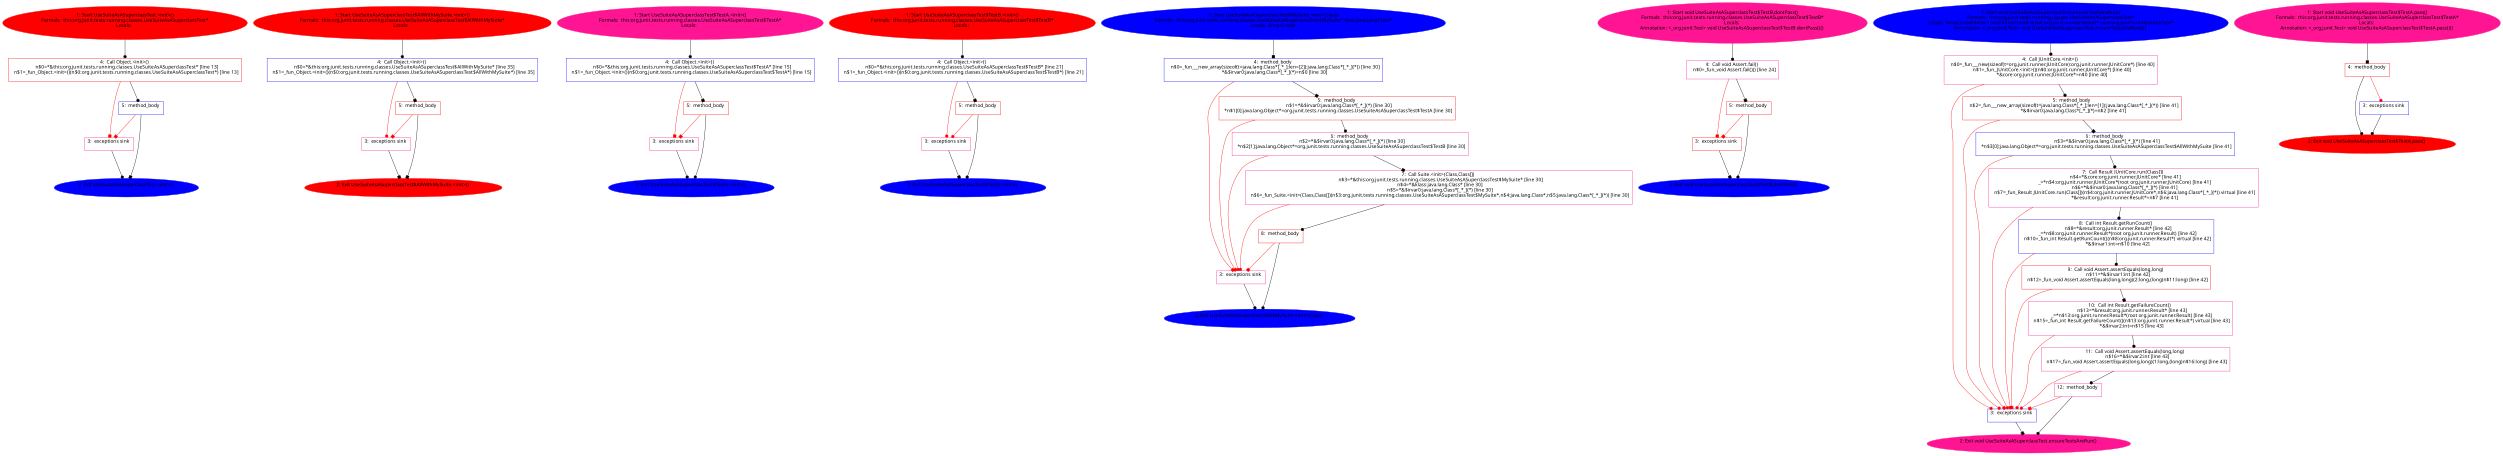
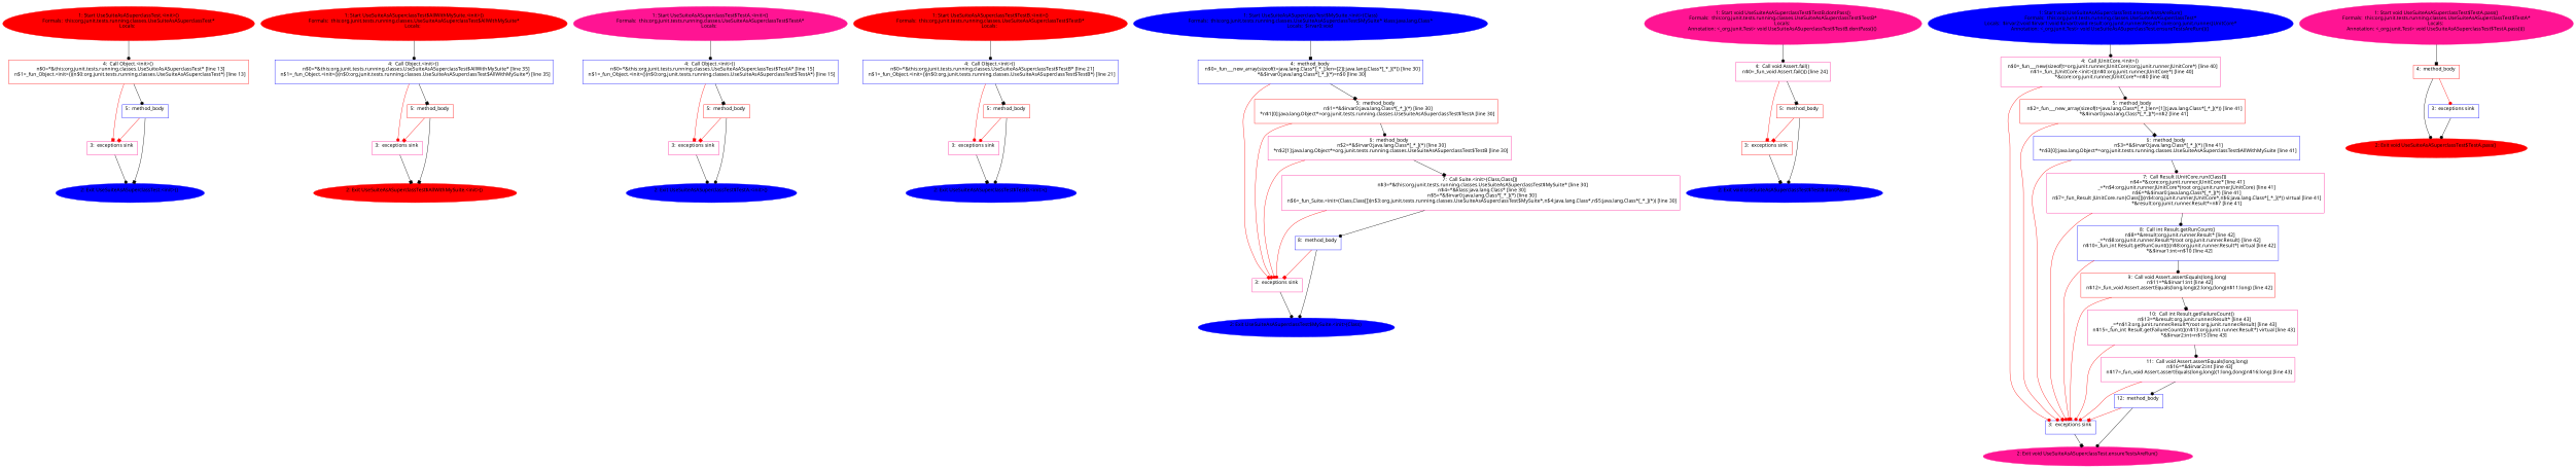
  digraph {
    fontname="Noto Sans"
    node [color=deeppink fontname="Noto Sans" shape=box]
    edge [arrowhead=dot fontname="Noto Sans"]
    n1 [color=red label="1: Start UseSuiteAsASuperclassTest.<init>()\nFormals:  this:org.junit.tests.running.classes.UseSuiteAsASuperclassTest*\nLocals:  \n  " style=filled shape=""]
    n2 [color=red label="4:  Call Object.<init>() \n   n$0=*&this:org.junit.tests.running.classes.UseSuiteAsASuperclassTest* [line 13]\n  n$1=_fun_Object.<init>()(n$0:org.junit.tests.running.classes.UseSuiteAsASuperclassTest*) [line 13]\n "]
    n3 [label="3:  exceptions sink \n  "]
    n4 [color=blue label="5:  method_body \n  "]
    n5 [color=blue label="2: Exit UseSuiteAsASuperclassTest.<init>() \n  " style=filled shape=""]
    n6 [color=red label="1: Start UseSuiteAsASuperclassTest$AllWithMySuite.<init>()\nFormals:  this:org.junit.tests.running.classes.UseSuiteAsASuperclassTest$AllWithMySuite*\nLocals:  \n  " style=filled shape=""]
    n7 [color=blue label="4:  Call Object.<init>() \n   n$0=*&this:org.junit.tests.running.classes.UseSuiteAsASuperclassTest$AllWithMySuite* [line 35]\n  n$1=_fun_Object.<init>()(n$0:org.junit.tests.running.classes.UseSuiteAsASuperclassTest$AllWithMySuite*) [line 35]\n "]
    n8 [label="3:  exceptions sink \n  "]
    n9 [color=red label="5:  method_body \n  "]
    n10 [color=red label="2: Exit UseSuiteAsASuperclassTest$AllWithMySuite.<init>() \n  " style=filled shape=""]
    n11 [label="1: Start UseSuiteAsASuperclassTest$TestA.<init>()\nFormals:  this:org.junit.tests.running.classes.UseSuiteAsASuperclassTest$TestA*\nLocals:  \n  " style=filled shape=""]
    n12 [color=blue label="4:  Call Object.<init>() \n   n$0=*&this:org.junit.tests.running.classes.UseSuiteAsASuperclassTest$TestA* [line 15]\n  n$1=_fun_Object.<init>()(n$0:org.junit.tests.running.classes.UseSuiteAsASuperclassTest$TestA*) [line 15]\n "]
    n13 [label="3:  exceptions sink \n  "]
    n14 [color=red label="5:  method_body \n  "]
    n15 [color=blue label="2: Exit UseSuiteAsASuperclassTest$TestA.<init>() \n  " style=filled shape=""]
    n16 [color=red label="1: Start UseSuiteAsASuperclassTest$TestB.<init>()\nFormals:  this:org.junit.tests.running.classes.UseSuiteAsASuperclassTest$TestB*\nLocals:  \n  " style=filled shape=""]
    n17 [color=blue label="4:  Call Object.<init>() \n   n$0=*&this:org.junit.tests.running.classes.UseSuiteAsASuperclassTest$TestB* [line 21]\n  n$1=_fun_Object.<init>()(n$0:org.junit.tests.running.classes.UseSuiteAsASuperclassTest$TestB*) [line 21]\n "]
    n18 [label="3:  exceptions sink \n  "]
    n19 [color=red label="5:  method_body \n  "]
    n20 [color=blue label="2: Exit UseSuiteAsASuperclassTest$TestB.<init>() \n  " style=filled shape=""]
    n21 [color=blue label="1: Start UseSuiteAsASuperclassTest$MySuite.<init>(Class)\nFormals:  this:org.junit.tests.running.classes.UseSuiteAsASuperclassTest$MySuite* klass:java.lang.Class*\nLocals:  $irvar0:void \n  " style=filled shape=""]
    n22 [color=blue label="4:  method_body \n   n$0=_fun___new_array(sizeof(t=java.lang.Class*[_*_];len=[2]):java.lang.Class*[_*_](*)) [line 30]\n  *&$irvar0:java.lang.Class*[_*_](*)=n$0 [line 30]\n "]
    n23 [label="3:  exceptions sink \n  "]
    n24 [color=red label="5:  method_body \n   n$1=*&$irvar0:java.lang.Class*[_*_](*) [line 30]\n  *n$1[0]:java.lang.Object*=org.junit.tests.running.classes.UseSuiteAsASuperclassTest$TestA [line 30]\n "]
    n25 [color=blue label="2: Exit UseSuiteAsASuperclassTest$MySuite.<init>(Class) \n  " style=filled shape=""]
    n26 [label="6:  method_body \n   n$2=*&$irvar0:java.lang.Class*[_*_](*) [line 30]\n  *n$2[1]:java.lang.Object*=org.junit.tests.running.classes.UseSuiteAsASuperclassTest$TestB [line 30]\n "]
    n27 [label="7:  Call Suite.<init>(Class,Class[]) \n   n$3=*&this:org.junit.tests.running.classes.UseSuiteAsASuperclassTest$MySuite* [line 30]\n  n$4=*&klass:java.lang.Class* [line 30]\n  n$5=*&$irvar0:java.lang.Class*[_*_](*) [line 30]\n  n$6=_fun_Suite.<init>(Class,Class[])(n$3:org.junit.tests.running.classes.UseSuiteAsASuperclassTest$MySuite*,n$4:java.lang.Class*,n$5:java.lang.Class*[_*_](*)) [line 30]\n "]
-   n28 [color=red label="8:  method_body \n  "]
+   n28 [color=blue label="8:  method_body \n  "]
    n29 [label="1: Start void UseSuiteAsASuperclassTest$TestB.dontPass()\nFormals:  this:org.junit.tests.running.classes.UseSuiteAsASuperclassTest$TestB*\nLocals: \nAnnotation: <_org.junit.Test> void UseSuiteAsASuperclassTest$TestB.dontPass()() \n  " style=filled shape=""]
    n30 [label="4:  Call void Assert.fail() \n   n$0=_fun_void Assert.fail()() [line 24]\n "]
    n31 [color=red label="3:  exceptions sink \n  "]
    n32 [color=red label="5:  method_body \n  "]
    n33 [color=blue label="2: Exit void UseSuiteAsASuperclassTest$TestB.dontPass() \n  " style=filled shape=""]
    n34 [color=blue label="1: Start void UseSuiteAsASuperclassTest.ensureTestsAreRun()\nFormals:  this:org.junit.tests.running.classes.UseSuiteAsASuperclassTest*\nLocals:  $irvar2:void $irvar1:void $irvar0:void result:org.junit.runner.Result* core:org.junit.runner.JUnitCore*\nAnnotation: <_org.junit.Test> void UseSuiteAsASuperclassTest.ensureTestsAreRun()() \n  " style=filled shape=""]
    n35 [label="4:  Call JUnitCore.<init>() \n   n$0=_fun___new(sizeof(t=org.junit.runner.JUnitCore):org.junit.runner.JUnitCore*) [line 40]\n  n$1=_fun_JUnitCore.<init>()(n$0:org.junit.runner.JUnitCore*) [line 40]\n  *&core:org.junit.runner.JUnitCore*=n$0 [line 40]\n "]
    n36 [color=blue label="3:  exceptions sink \n  "]
    n37 [color=red label="5:  method_body \n   n$2=_fun___new_array(sizeof(t=java.lang.Class*[_*_];len=[1]):java.lang.Class*[_*_](*)) [line 41]\n  *&$irvar0:java.lang.Class*[_*_](*)=n$2 [line 41]\n "]
    n38 [label="2: Exit void UseSuiteAsASuperclassTest.ensureTestsAreRun() \n  " style=filled shape=""]
    n39 [color=blue label="6:  method_body \n   n$3=*&$irvar0:java.lang.Class*[_*_](*) [line 41]\n  *n$3[0]:java.lang.Object*=org.junit.tests.running.classes.UseSuiteAsASuperclassTest$AllWithMySuite [line 41]\n "]
    n40 [label="7:  Call Result JUnitCore.run(Class[]) \n   n$4=*&core:org.junit.runner.JUnitCore* [line 41]\n  _=*n$4:org.junit.runner.JUnitCore*(root org.junit.runner.JUnitCore) [line 41]\n  n$6=*&$irvar0:java.lang.Class*[_*_](*) [line 41]\n  n$7=_fun_Result JUnitCore.run(Class[])(n$4:org.junit.runner.JUnitCore*,n$6:java.lang.Class*[_*_](*)) virtual [line 41]\n  *&result:org.junit.runner.Result*=n$7 [line 41]\n "]
    n41 [color=blue label="8:  Call int Result.getRunCount() \n   n$8=*&result:org.junit.runner.Result* [line 42]\n  _=*n$8:org.junit.runner.Result*(root org.junit.runner.Result) [line 42]\n  n$10=_fun_int Result.getRunCount()(n$8:org.junit.runner.Result*) virtual [line 42]\n  *&$irvar1:int=n$10 [line 42]\n "]
    n42 [color=red label="9:  Call void Assert.assertEquals(long,long) \n   n$11=*&$irvar1:int [line 42]\n  n$12=_fun_void Assert.assertEquals(long,long)(2:long,(long)n$11:long) [line 42]\n "]
    n43 [label="10:  Call int Result.getFailureCount() \n   n$13=*&result:org.junit.runner.Result* [line 43]\n  _=*n$13:org.junit.runner.Result*(root org.junit.runner.Result) [line 43]\n  n$15=_fun_int Result.getFailureCount()(n$13:org.junit.runner.Result*) virtual [line 43]\n  *&$irvar2:int=n$15 [line 43]\n "]
    n44 [label="11:  Call void Assert.assertEquals(long,long) \n   n$16=*&$irvar2:int [line 43]\n  n$17=_fun_void Assert.assertEquals(long,long)(1:long,(long)n$16:long) [line 43]\n "]
-   n45 [label="12:  method_body \n  "]
+   n45 [color=blue label="12:  method_body \n  "]
    n46 [label="1: Start void UseSuiteAsASuperclassTest$TestA.pass()\nFormals:  this:org.junit.tests.running.classes.UseSuiteAsASuperclassTest$TestA*\nLocals: \nAnnotation: <_org.junit.Test> void UseSuiteAsASuperclassTest$TestA.pass()() \n  " style=filled shape=""]
    n47 [color=red label="4:  method_body \n  "]
    n48 [color=red label="2: Exit void UseSuiteAsASuperclassTest$TestA.pass() \n  " style=filled shape=""]
    n49 [color=blue label="3:  exceptions sink \n  "]
    n1 -> n2
    n2 -> n3 [arrowhead=box color=red]
    n2 -> n4
    n3 -> n5
    n4 -> n3 [arrowhead=box color=red]
    n4 -> n5 [arrowhead=box]
    n6 -> n7
    n7 -> n8 [color=red]
    n7 -> n9 [arrowhead=box]
    n8 -> n10 [arrowhead=box]
    n9 -> n8 [arrowhead=box color=red]
    n9 -> n10 [arrowhead=box]
    n11 -> n12
    n12 -> n13 [arrowhead=box color=red]
    n12 -> n14 [arrowhead=box]
    n13 -> n15
    n14 -> n13 [arrowhead=box color=red]
    n14 -> n15
    n16 -> n17
    n17 -> n18 [color=red]
    n17 -> n19 [arrowhead=box]
    n18 -> n20 [arrowhead=box]
    n19 -> n18 [color=red]
    n19 -> n20
    n21 -> n22 [arrowhead=box]
    n22 -> n23 [arrowhead=box color=red]
    n22 -> n24 [arrowhead=box]
    n23 -> n25
    n24 -> n23 [arrowhead=box color=red]
    n24 -> n26
    n26 -> n23 [color=red]
    n26 -> n27 [arrowhead=box]
    n27 -> n23 [color=red]
    n27 -> n28
    n28 -> n23 [arrowhead=box color=red]
    n28 -> n25
    n29 -> n30
    n30 -> n31 [arrowhead=box color=red]
    n30 -> n32 [arrowhead=box]
    n31 -> n33 [arrowhead=box]
    n32 -> n31 [arrowhead=box color=red]
    n32 -> n33
    n34 -> n35
    n35 -> n36 [color=red]
    n35 -> n37
    n36 -> n38 [arrowhead=box]
    n37 -> n36 [color=red]
    n37 -> n39 [arrowhead=box]
    n39 -> n36 [arrowhead=box color=red]
    n39 -> n40
    n40 -> n36 [color=red]
    n40 -> n41
    n41 -> n36 [arrowhead=box color=red]
    n41 -> n42
    n42 -> n36 [arrowhead=box color=red]
    n42 -> n43 [arrowhead=box]
    n43 -> n36 [color=red]
    n43 -> n44
    n44 -> n36 [color=red]
    n44 -> n45
    n45 -> n36 [arrowhead=box color=red]
    n45 -> n38
    n46 -> n47 [arrowhead=box]
    n47 -> n48
    n47 -> n49 [color=red]
    n49 -> n48
  }
